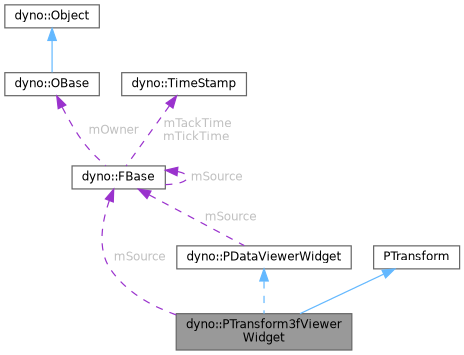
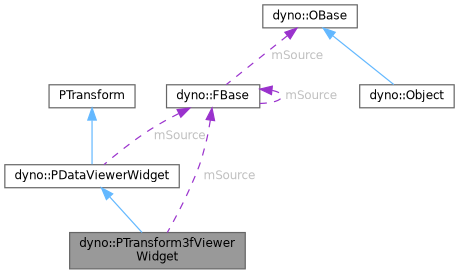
  digraph {
    node [color=gray40 fillcolor=white fontname=Helvetica fontsize=10 shape=box style=filled]
    edge [color=darkorchid3 dir=back fontname=Helvetica fontsize=10 labelfontname=Helvetica labelfontsize=10 style=dashed fontcolor=grey]
    n1 [fillcolor=grey60 fontcolor=black height=0.2 label="dyno::PTransform3fViewer\lWidget" width=0.4]
    n2 [height=0.2 label="dyno::PDataViewerWidget" width=0.4]
    n3 [height=0.2 label=PTransform width=0.4]
    n4 [height=0.2 label="dyno::FBase" width=0.4]
    n5 [height=0.2 label="dyno::OBase" width=0.4]
    n6 [height=0.2 label="dyno::Object" width=0.4]
-   n7 [height=0.2 label="dyno::TimeStamp" width=0.4]
-   n2 -> n1 [color=steelblue1 fontcolor=""]
-   n3 -> n1 [color=steelblue1 style=solid fontcolor=""]
+   n2 -> n1 [color=steelblue1 style=solid fontcolor=""]
+   n3 -> n2 [color=steelblue1 style=solid fontcolor=""]
    n4 -> n1 [label=" mSource"]
    n4 -> n2 [label=" mSource"]
    n4 -> n4 [label=" mSource"]
-   n5 -> n4 [label=" mOwner"]
-   n6 -> n5 [color=steelblue1 style=solid fontcolor=""]
-   n7 -> n4 [label=" mTackTime\nmTickTime"]
+   n5 -> n4 [label=" mSource"]
+   n5 -> n6 [color=steelblue1 style=solid fontcolor=""]
  }
